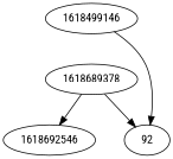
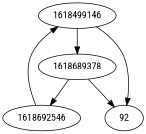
  strict digraph {
    fontname="Roboto Condensed"
    node [fontname="Roboto Condensed"]
    edge [fontname="Roboto Condensed"]
    n1 [label=1618499146]
    1618692546
    1618689378
    n4 [label=92]
+   n1 -> 1618689378
    n1 -> n4
+   1618692546 -> n1
    1618689378 -> 1618692546
    1618689378 -> n4
  }
